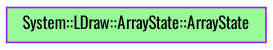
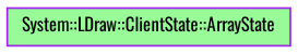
  digraph {
    rankdir=LR
    fontname=Oswald
-   n1 [color=purple fillcolor=palegreen fontname=Oswald fontsize=10 height=0.2 label="System::LDraw::ArrayState::ArrayState" shape=record style=filled width=0.4]
+   n1 [color=purple fillcolor=palegreen fontname=Oswald fontsize=10 height=0.2 label="System::LDraw::ClientState::ArrayState" shape=record style=filled width=0.4]
  }
